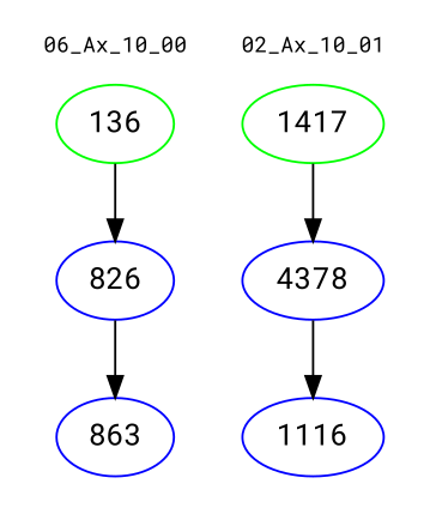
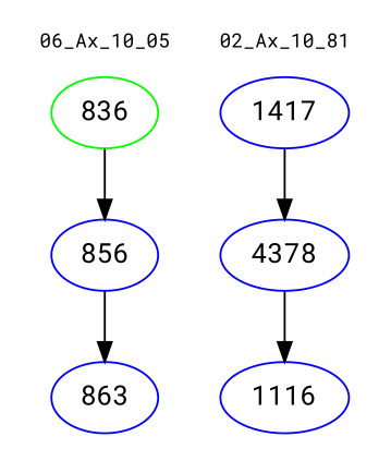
  digraph {
    fontname="Roboto Mono"
    node [color=blue fontname="Roboto Mono"]
    edge [color=black fontname="Roboto Mono"]
-   n1 [color=green label=136]
-   n2 [label=826]
+   n1 [color=green label=836]
+   n2 [label=856]
    n3 [label=863]
-   n4 [color=green label=1417]
+   n4 [label=1417]
    n5 [label=4378]
    n6 [label=1116]
    subgraph cluster_1 {
      color=white
      fontsize=10
-     label="06_Ax_10_00"
+     label="06_Ax_10_05"
      n1
      n2
      n3
    }
    subgraph cluster_2 {
      color=white
      fontsize=10
-     label="02_Ax_10_01"
+     label="02_Ax_10_81"
      n4
      n5
      n6
    }
    n1 -> n2
    n2 -> n3
    n4 -> n5
    n5 -> n6
  }
